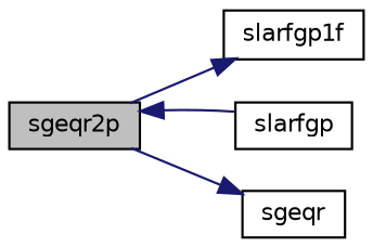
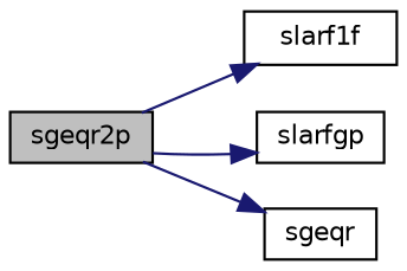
  digraph {
    rankdir=LR
    node [color=black fillcolor=white fontname=Helvetica fontsize=10 shape=record style=filled]
    edge [color=midnightblue fontname=Helvetica fontsize=10 labelfontname=Helvetica labelfontsize=10 style=solid]
    n1 [fillcolor=grey75 fontcolor=black height=0.2 label=sgeqr2p width=0.4]
-   n2 [height=0.2 label=slarfgp1f width=0.4]
+   n2 [height=0.2 label=slarf1f width=0.4]
    n3 [height=0.2 label=slarfgp width=0.4]
    n4 [height=0.2 label=sgeqr width=0.4]
    n1 -> n2
-   n3 -> n1
+   n1 -> n3
    n1 -> n4
  }
